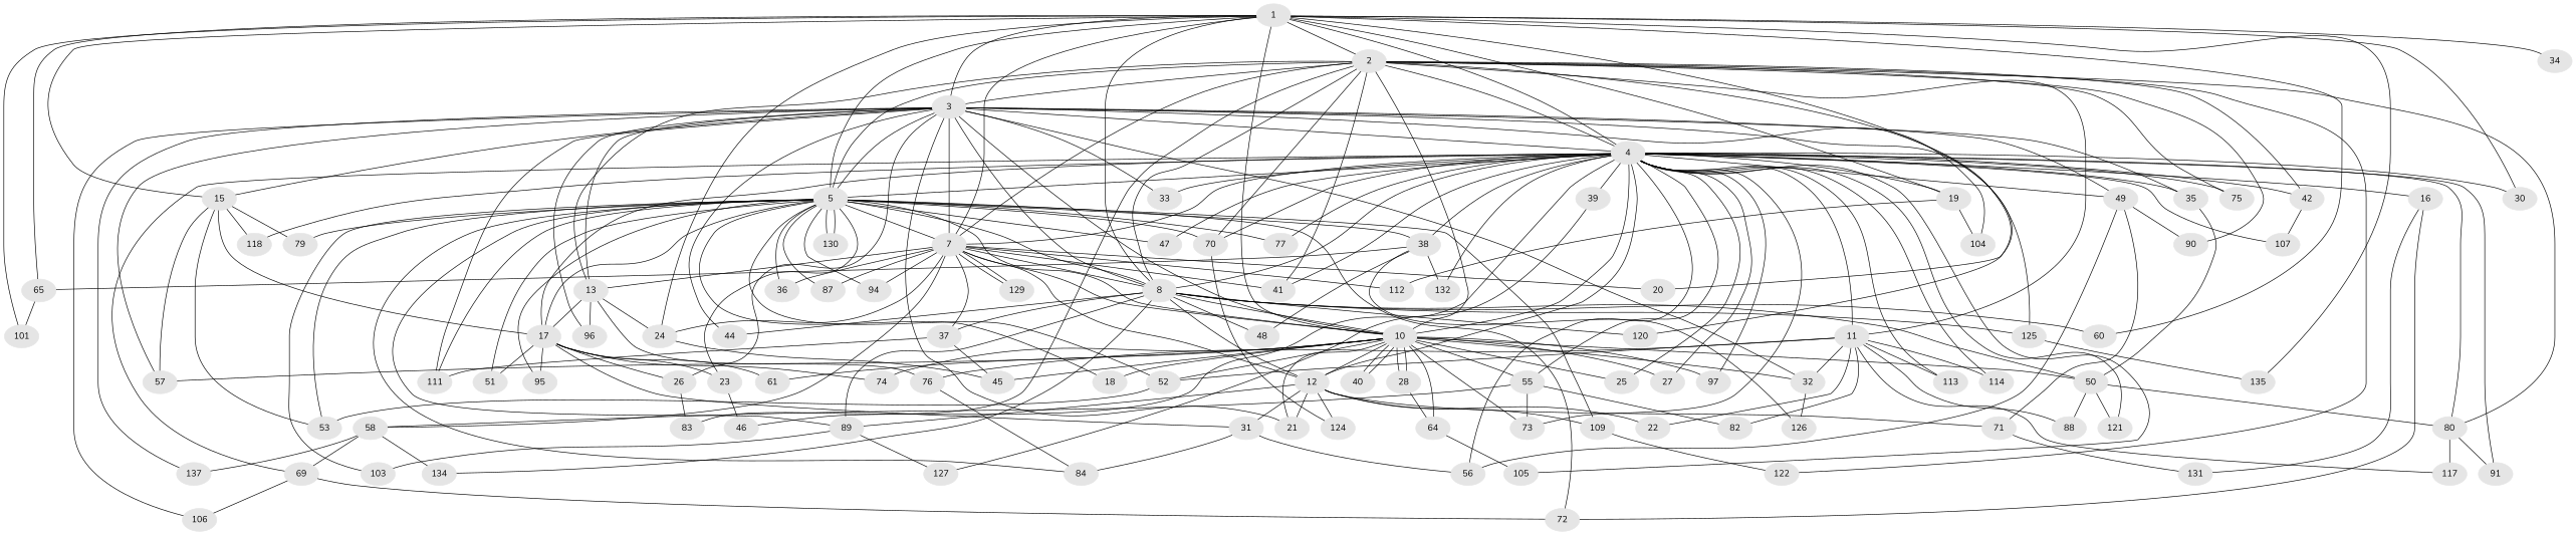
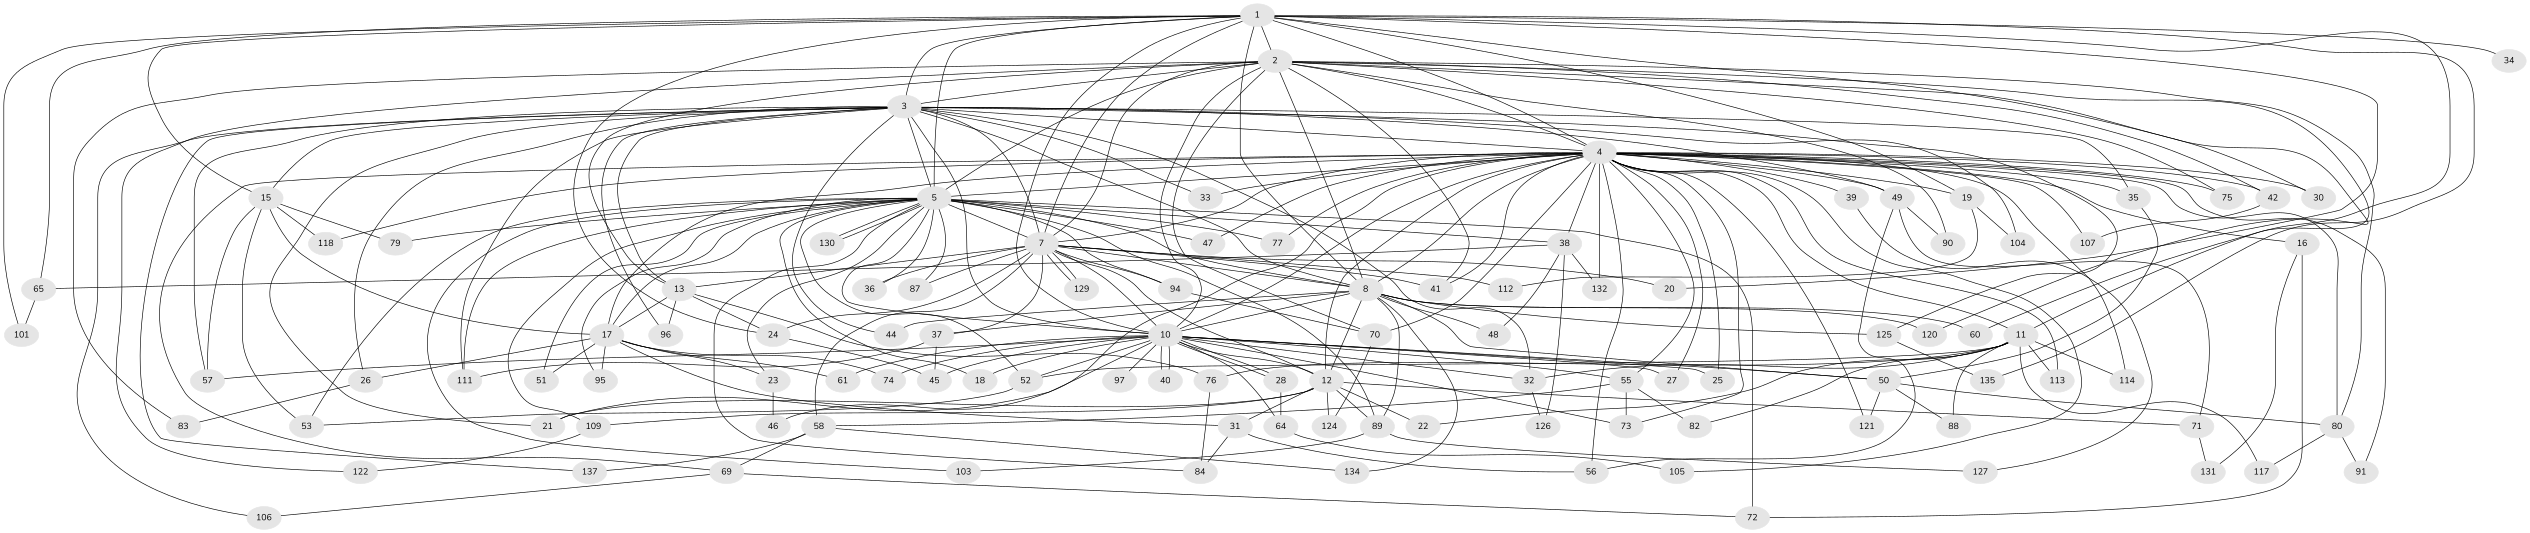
  graph {
    fontname=Nunito
    node [color=gray90 fontname=Nunito style=filled]
    edge [fontname=Nunito]
    1 [super="+29"]
    2 [super="+98"]
    3 [super="+133"]
    4 [super="+9"]
    5 [super="+6"]
    7 [super="+54"]
    8 [super="+14"]
    10 [super="+59"]
    15 [super="+78"]
    19
    20
    24
    30
    34
    60
    65
    101
    135
    11 [super="+62"]
    13 [super="+116"]
    41 [super="+100"]
    42
    70 [super="+108"]
    75
    80 [super="+119"]
    83
    90
    120
    122
    21 [super="+86"]
    26
    32 [super="+43"]
    33
    35 [super="+115"]
    44
    49 [super="+63"]
    57
    96
    104
    106
    111 [super="+128"]
    125
    137
    12 [super="+138"]
    16 [super="+97"]
    17 [super="+68"]
    25
    27
    38
    39
    46
    47
    55 [super="+81"]
    56 [super="+123"]
    69
    73 [super="+99"]
    77
    91
    n59 [label=97]
    105
    107
    113
    114
    118
    121
    132
    18
    23
    36
    51
    52
    53 [super="+85"]
    72
    79
    84
    87
    89 [super="+136"]
    94
    95
    103
    109
    130
    37
    58
    112
    129
    48
    50 [super="+67"]
    134
    28
    40
    45 [super="+66"]
    61
    64 [super="+93"]
    74
    22
    76 [super="+110"]
    82
    88
    117
    124
    126
    71
    31 [super="+102"]
    131
    127
    1 -- 2 [weight=2]
    1 -- 3 [weight=2]
    1 -- 4 [weight=2]
    1 -- 5 [weight=2]
    1 -- 7
    1 -- 8
    1 -- 10
    1 -- 15
    1 -- 19
    1 -- 20
    1 -- 24
    1 -- 30
    1 -- 34 [weight=2]
    1 -- 60
    1 -- 65
    1 -- 101
    1 -- 135
    2 -- 3
    2 -- 4 [weight=2]
    2 -- 5 [weight=2]
    2 -- 7
    2 -- 8
    2 -- 10
    2 -- 11
    2 -- 13
    2 -- 41
    2 -- 42
    2 -- 70
    2 -- 75
    2 -- 80
    2 -- 83
    2 -- 90
    2 -- 120
    2 -- 122
    3 -- 4 [weight=2]
    3 -- 5 [weight=2]
    3 -- 7
    3 -- 8
    3 -- 10
    3 -- 15
    3 -- 13
    3 -- 21
    3 -- 26
    3 -- 32
    3 -- 33
    3 -- 35 [weight=2]
    3 -- 44
    3 -- 49
    3 -- 57
    3 -- 96
    3 -- 104
    3 -- 106
    3 -- 111
    3 -- 125
    3 -- 137
    4 -- 5 [weight=4]
    4 -- 7 [weight=2]
    4 -- 8 [weight=2]
    4 -- 10 [weight=3]
    4 -- 19
    4 -- 30
    4 -- 11
    4 -- 41
    4 -- 42
    4 -- 70
    4 -- 75
    4 -- 80
    4 -- 33
    4 -- 35
    4 -- 49
    4 -- 12
    4 -- 16 [weight=2]
    4 -- 17
    4 -- 25
    4 -- 27
    4 -- 38
    4 -- 39 [weight=2]
    4 -- 46
    4 -- 47
    4 -- 55
    4 -- 56 [weight=3]
    4 -- 69
    4 -- 73
    4 -- 77
    4 -- 91
-   4 -- n59
    4 -- 105
    4 -- 107
    4 -- 113
    4 -- 114
    4 -- 118
    4 -- 121
    4 -- 132
    5 -- 7 [weight=2]
    5 -- 8 [weight=2]
    5 -- 10 [weight=2]
-   5 -- 70
+   94 -- 70
    5 -- 111
    5 -- 17
    5 -- 38
    5 -- 47
    5 -- 77
    5 -- 18
    5 -- 23
    5 -- 36
    5 -- 51
    5 -- 52
    5 -- 53
    5 -- 72
    5 -- 79
    5 -- 84
    5 -- 87
    5 -- 89
    5 -- 94
    5 -- 95
    5 -- 103
    5 -- 109
    5 -- 130
    5 -- 130
    7 -- 8
    7 -- 10
    7 -- 20
    7 -- 24
    7 -- 13
    7 -- 41
    7 -- 12
    7 -- 36
    7 -- 87
    7 -- 94
    7 -- 37
    7 -- 58
    7 -- 112
    7 -- 129
    7 -- 129
    8 -- 10
    8 -- 60
    8 -- 120
    8 -- 44
    8 -- 125
    8 -- 12
    8 -- 89
    8 -- 37
    8 -- 48
    8 -- 50
    8 -- 134
    10 -- 21
    10 -- 32
    10 -- 57
    10 -- 12
    10 -- 25
    10 -- 27
    10 -- 55 [weight=2]
    10 -- 73
    10 -- n59
    10 -- 18
    10 -- 52
    10 -- 50
    10 -- 28
    10 -- 28
    10 -- 40
    10 -- 40
    10 -- 45
    10 -- 61
    10 -- 64 [weight=2]
    10 -- 74
    15 -- 57
    15 -- 17
    15 -- 118
    15 -- 53
    15 -- 79
    19 -- 104
    19 -- 112
    24 -- 45
    65 -- 101
    11 -- 32
    11 -- 113
    11 -- 114
    11 -- 52
    11 -- 22
    11 -- 76
    11 -- 82
    11 -- 88
    11 -- 117
    13 -- 24
    13 -- 96
    13 -- 17
    13 -- 76
    42 -- 107
    70 -- 124
    80 -- 91
    80 -- 117
    26 -- 83
    32 -- 126
    35 -- 50
    49 -- 90
    49 -- 56
    49 -- 71
    125 -- 135
    12 -- 21
    12 -- 89
    12 -- 109
    12 -- 22
    12 -- 124
    12 -- 71
    12 -- 31
    16 -- 72
    16 -- 131
    17 -- 26
    17 -- 23
    17 -- 51
    17 -- 95
    17 -- 61
    17 -- 74
    17 -- 31
    38 -- 65
    38 -- 132
    38 -- 48
    38 -- 126
    39 -- 127
    55 -- 73
    55 -- 58
    55 -- 82
    69 -- 106
    69 -- 72
    23 -- 46
    52 -- 53
    89 -- 103
    89 -- 127
    109 -- 122
    37 -- 111
    37 -- 45
    58 -- 137
    58 -- 69
    58 -- 134
    50 -- 80
    50 -- 121
    50 -- 88
    28 -- 64
    64 -- 105
    76 -- 84
    71 -- 131
    31 -- 56
    31 -- 84
  }
